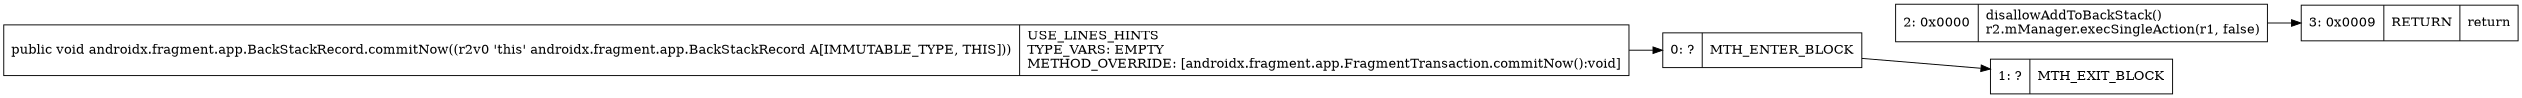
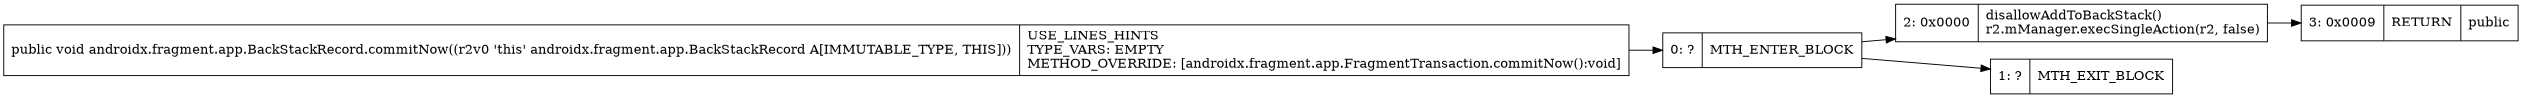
  digraph {
    rankdir=LR
    node [shape=record]
    n1 [label="{0\:\ ?|MTH_ENTER_BLOCK\l}"]
-   n2 [label="{2\:\ 0x0000|disallowAddToBackStack()\lr2.mManager.execSingleAction(r1, false)\l}"]
+   n2 [label="{2\:\ 0x0000|disallowAddToBackStack()\lr2.mManager.execSingleAction(r2, false)\l}"]
    n3 [label="{1\:\ ?|MTH_EXIT_BLOCK\l}"]
-   n4 [label="{3\:\ 0x0009|RETURN\l|return\l}"]
+   n4 [label="{3\:\ 0x0009|RETURN\l|public\l}"]
    n5 [label="{public void androidx.fragment.app.BackStackRecord.commitNow((r2v0 'this' androidx.fragment.app.BackStackRecord A[IMMUTABLE_TYPE, THIS]))  | USE_LINES_HINTS\lTYPE_VARS: EMPTY\lMETHOD_OVERRIDE: [androidx.fragment.app.FragmentTransaction.commitNow():void]\l}"]
+   n1 -> n2
    n1 -> n3
    n2 -> n4
    n5 -> n1
  }
